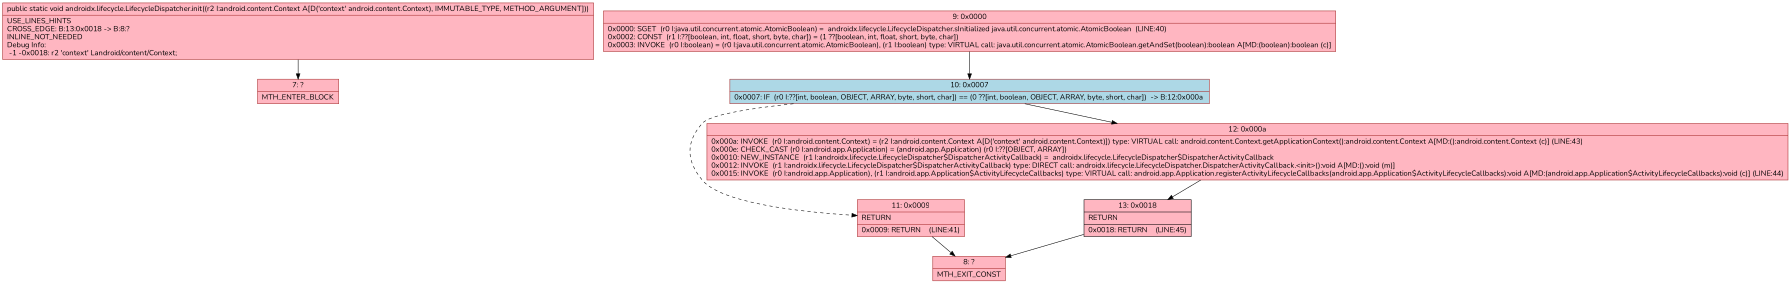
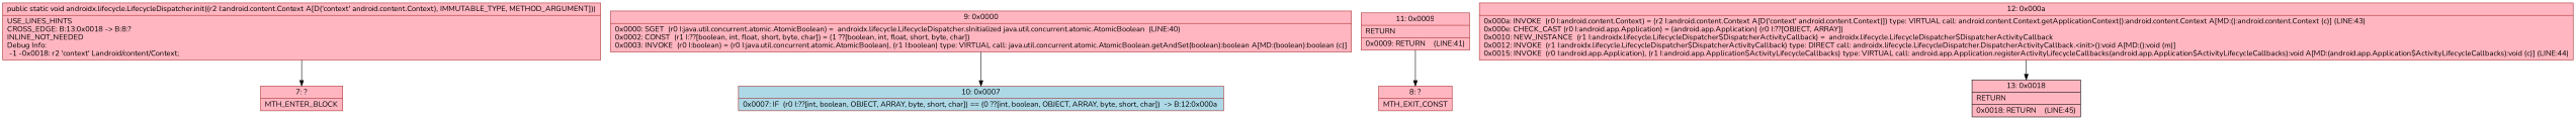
  digraph {
    fontname=Nunito
    node [color=brown fillcolor=lightpink fontname=Nunito shape=record style=filled]
    edge [fontname=Nunito]
    n1 [label="{7\:\ ?|MTH_ENTER_BLOCK\l}"]
    n2 [label="{9\:\ 0x0000|0x0000: SGET  (r0 I:java.util.concurrent.atomic.AtomicBoolean) =  androidx.lifecycle.LifecycleDispatcher.sInitialized java.util.concurrent.atomic.AtomicBoolean  (LINE:40)\l0x0002: CONST  (r1 I:??[boolean, int, float, short, byte, char]) = (1 ??[boolean, int, float, short, byte, char]) \l0x0003: INVOKE  (r0 I:boolean) = (r0 I:java.util.concurrent.atomic.AtomicBoolean), (r1 I:boolean) type: VIRTUAL call: java.util.concurrent.atomic.AtomicBoolean.getAndSet(boolean):boolean A[MD:(boolean):boolean (c)]\l}"]
    n3 [fillcolor=lightblue label="{10\:\ 0x0007|0x0007: IF  (r0 I:??[int, boolean, OBJECT, ARRAY, byte, short, char]) == (0 ??[int, boolean, OBJECT, ARRAY, byte, short, char])  \-\> B:12:0x000a \l}"]
    n4 [label="{11\:\ 0x0009|RETURN\l|0x0009: RETURN    (LINE:41)\l}"]
    n5 [label="{12\:\ 0x000a|0x000a: INVOKE  (r0 I:android.content.Context) = (r2 I:android.content.Context A[D('context' android.content.Context)]) type: VIRTUAL call: android.content.Context.getApplicationContext():android.content.Context A[MD:():android.content.Context (c)] (LINE:43)\l0x000e: CHECK_CAST (r0 I:android.app.Application) = (android.app.Application) (r0 I:??[OBJECT, ARRAY]) \l0x0010: NEW_INSTANCE  (r1 I:androidx.lifecycle.LifecycleDispatcher$DispatcherActivityCallback) =  androidx.lifecycle.LifecycleDispatcher$DispatcherActivityCallback \l0x0012: INVOKE  (r1 I:androidx.lifecycle.LifecycleDispatcher$DispatcherActivityCallback) type: DIRECT call: androidx.lifecycle.LifecycleDispatcher.DispatcherActivityCallback.\<init\>():void A[MD:():void (m)]\l0x0015: INVOKE  (r0 I:android.app.Application), (r1 I:android.app.Application$ActivityLifecycleCallbacks) type: VIRTUAL call: android.app.Application.registerActivityLifecycleCallbacks(android.app.Application$ActivityLifecycleCallbacks):void A[MD:(android.app.Application$ActivityLifecycleCallbacks):void (c)] (LINE:44)\l}"]
    n6 [label="{8\:\ ?|MTH_EXIT_CONST\l}"]
    n7 [color=black label="{13\:\ 0x0018|RETURN\l|0x0018: RETURN    (LINE:45)\l}"]
    n8 [label="{public static void androidx.lifecycle.LifecycleDispatcher.init((r2 I:android.content.Context A[D('context' android.content.Context), IMMUTABLE_TYPE, METHOD_ARGUMENT]))  | USE_LINES_HINTS\lCROSS_EDGE: B:13:0x0018 \-\> B:8:?\lINLINE_NOT_NEEDED\lDebug Info:\l  \-1 \-0x0018: r2 'context' Landroid\/content\/Context;\l}"]
    n2 -> n3
-   n3 -> n4 [style=dashed]
-   n3 -> n5
    n4 -> n6
    n5 -> n7
-   n7 -> n6
    n8 -> n1
  }
